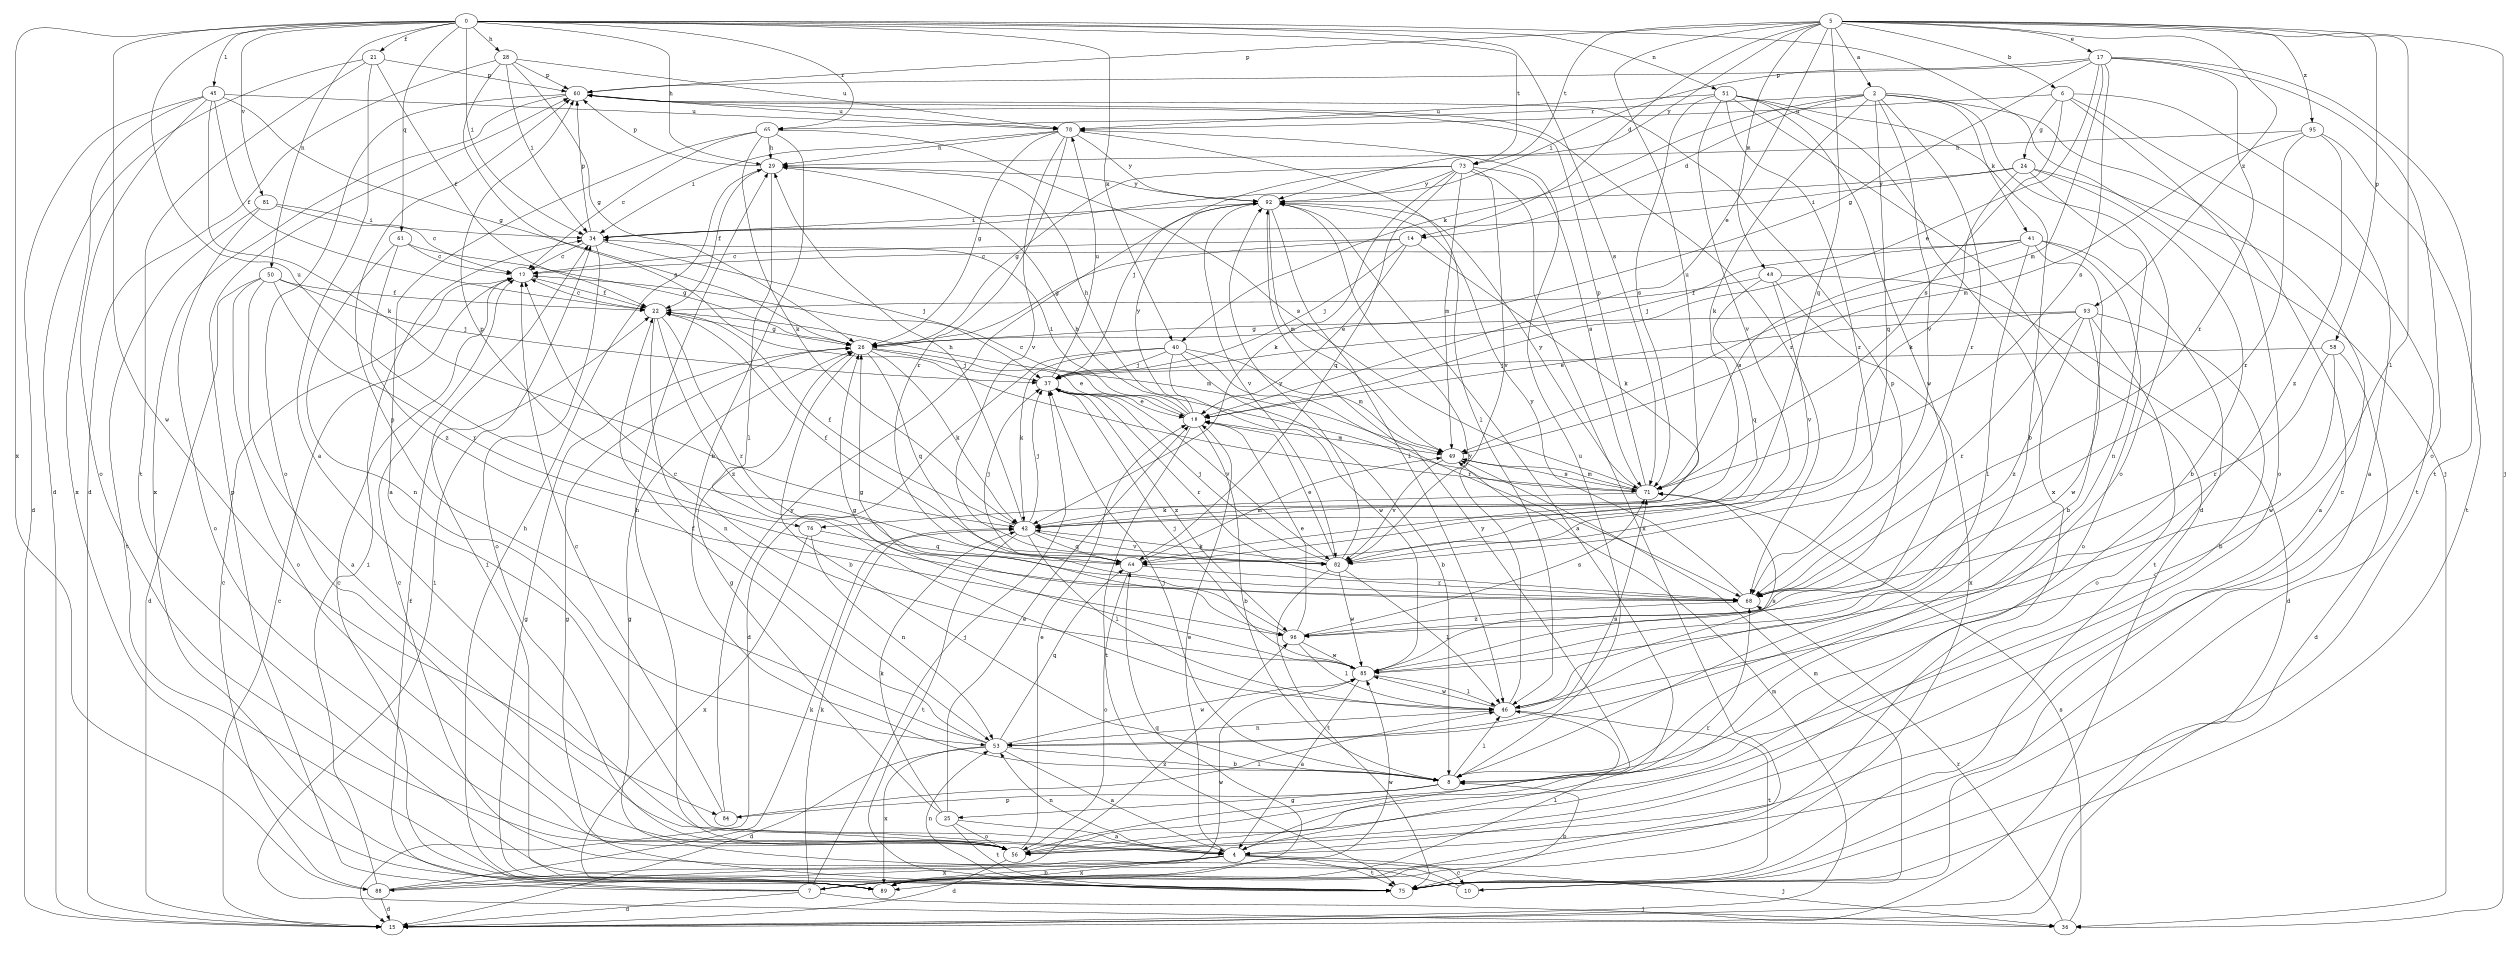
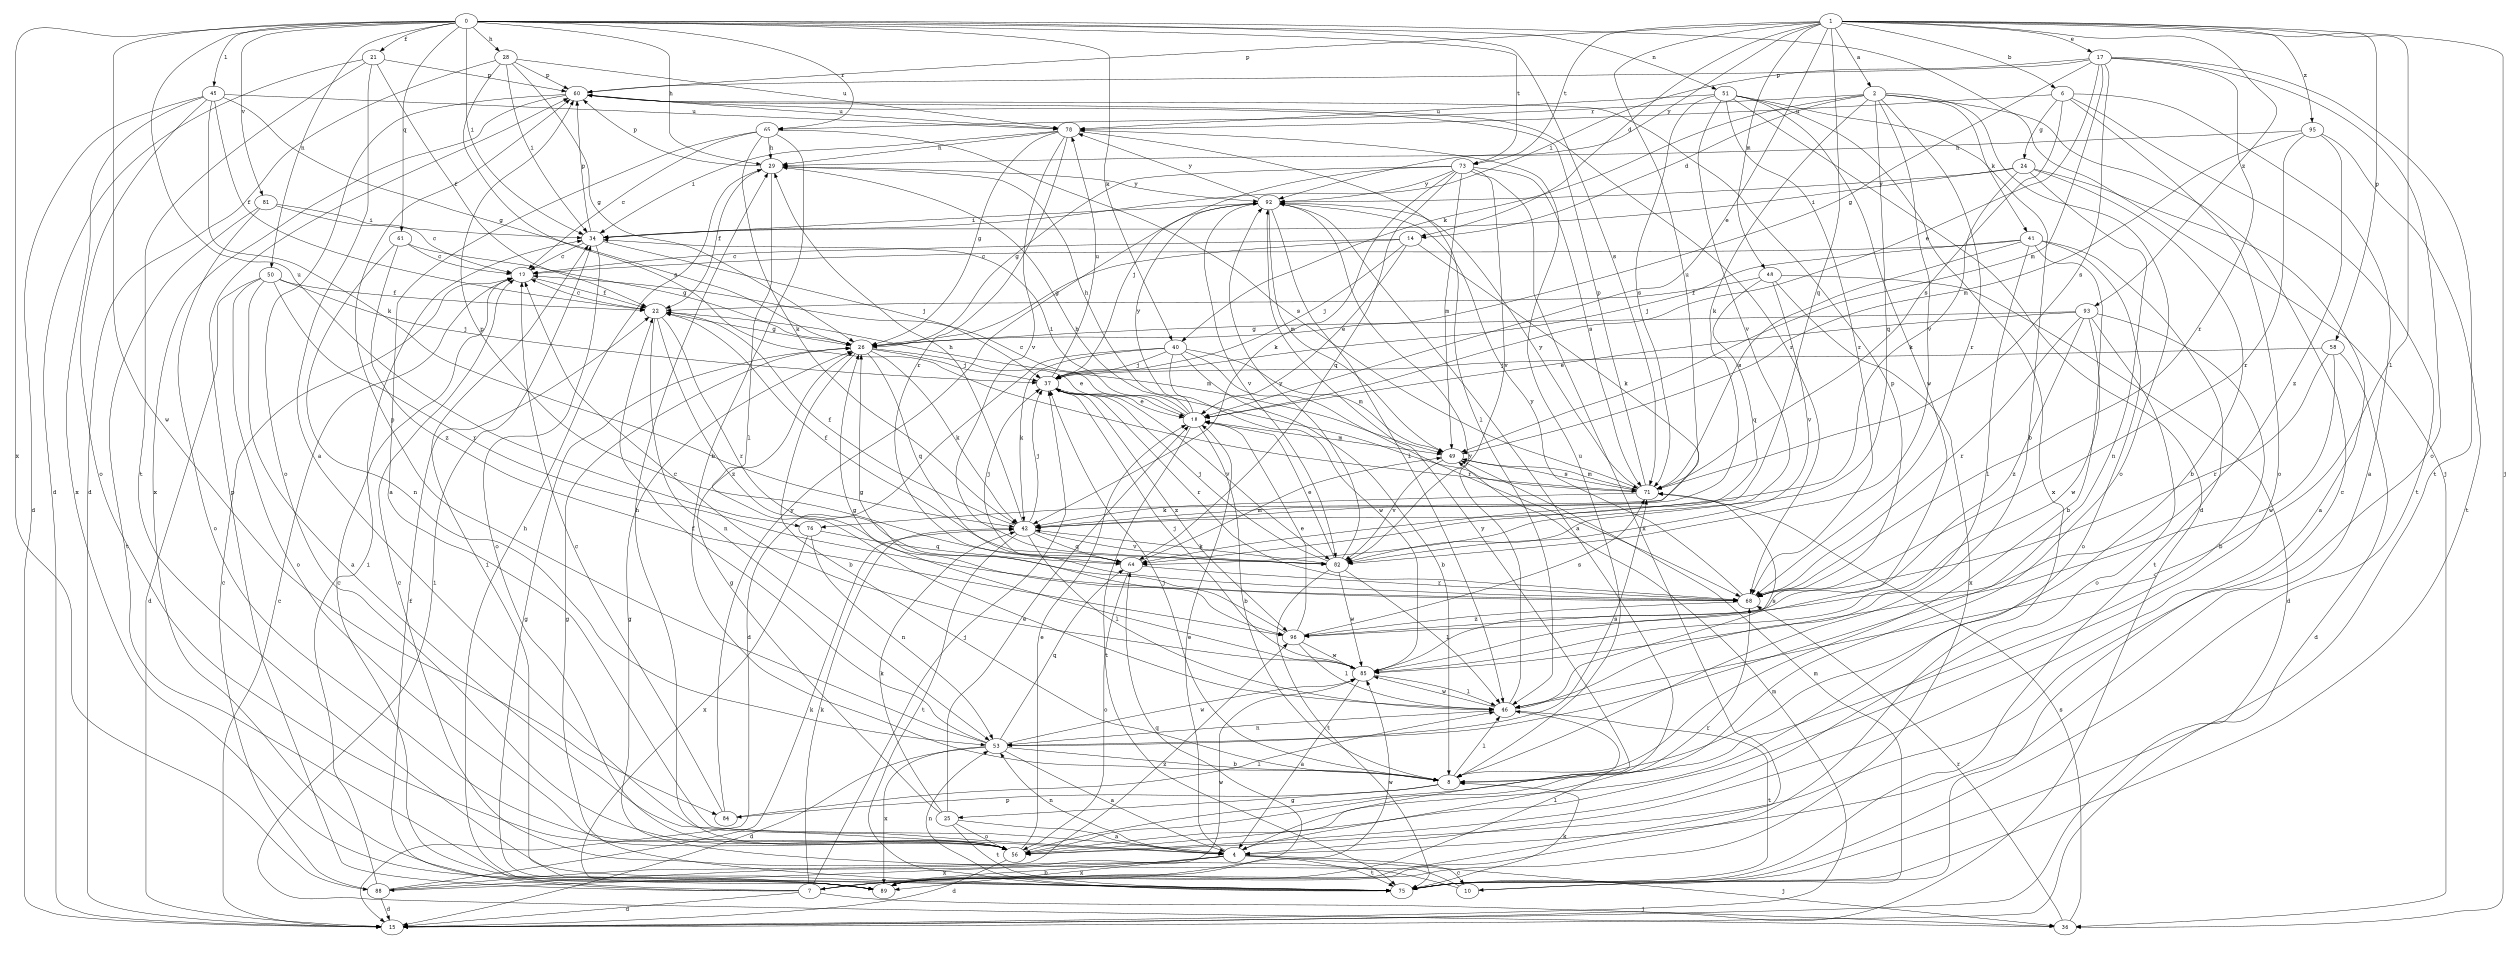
  strict digraph {
    fontname="Courier Prime"
    node [fontname="Courier Prime"]
    edge [fontname="Courier Prime"]
    0
    21
    28
    29
    34
    36
    40
    45
    50
    51
    61
    65
    71
    73
    76
    81
    84
    88
    60
    4
    75
    15
    22
    78
    26
    46
    92
    56
    37
    12
    68
    42
    85
    8
    49
    89
    82
    53
    96
    64
-   1 [label=5]
+   1
    2
    6
    14
    17
    18
    48
    58
    93
    95
    10
    41
    24
    7
    25
    0 -> 21 [label=f]
    0 -> 28 [label=h]
    0 -> 29 [label=h]
    0 -> 34 [label=i]
    0 -> 36 [label=j]
    0 -> 40 [label=k]
    0 -> 45 [label=l]
    0 -> 50 [label=n]
    0 -> 51 [label=n]
    0 -> 61 [label=q]
    0 -> 65 [label=r]
    0 -> 71 [label=s]
    0 -> 73 [label=t]
    0 -> 76 [label=u]
    0 -> 81 [label=v]
    0 -> 84 [label=w]
    0 -> 88 [label=x]
    21 -> 60 [label=p]
    21 -> 4 [label=a]
    21 -> 75 [label=t]
    21 -> 15 [label=d]
    21 -> 22 [label=f]
    28 -> 34 [label=i]
    28 -> 71 [label=s]
    28 -> 60 [label=p]
    28 -> 15 [label=d]
    28 -> 78 [label=u]
    28 -> 26 [label=g]
    29 -> 60 [label=p]
    29 -> 22 [label=f]
    29 -> 46 [label=l]
    29 -> 92 [label=y]
    34 -> 60 [label=p]
    34 -> 56 [label=o]
    34 -> 37 [label=j]
    34 -> 12 [label=c]
    36 -> 34 [label=i]
    36 -> 71 [label=s]
    36 -> 68 [label=r]
    40 -> 15 [label=d]
    40 -> 37 [label=j]
    40 -> 68 [label=r]
    40 -> 42 [label=k]
    40 -> 85 [label=w]
    40 -> 8 [label=b]
    40 -> 49 [label=m]
    45 -> 15 [label=d]
    45 -> 22 [label=f]
    45 -> 78 [label=u]
    45 -> 26 [label=g]
    45 -> 56 [label=o]
    45 -> 42 [label=k]
    45 -> 89 [label=x]
    50 -> 4 [label=a]
    50 -> 15 [label=d]
    50 -> 22 [label=f]
    50 -> 56 [label=o]
    50 -> 37 [label=j]
    50 -> 68 [label=r]
    51 -> 71 [label=s]
    51 -> 15 [label=d]
    51 -> 78 [label=u]
    51 -> 68 [label=r]
    51 -> 85 [label=w]
    51 -> 8 [label=b]
    51 -> 89 [label=x]
    51 -> 82 [label=v]
    61 -> 26 [label=g]
    61 -> 12 [label=c]
    61 -> 53 [label=n]
    61 -> 96 [label=z]
    65 -> 29 [label=h]
    65 -> 71 [label=s]
    65 -> 4 [label=a]
    65 -> 12 [label=c]
    65 -> 42 [label=k]
    65 -> 8 [label=b]
    71 -> 29 [label=h]
    71 -> 60 [label=p]
    71 -> 92 [label=y]
    71 -> 42 [label=k]
    71 -> 49 [label=m]
    73 -> 71 [label=s]
    73 -> 26 [label=g]
    73 -> 92 [label=y]
    73 -> 37 [label=j]
    73 -> 42 [label=k]
    73 -> 49 [label=m]
    73 -> 89 [label=x]
    73 -> 82 [label=v]
    73 -> 64 [label=q]
    76 -> 89 [label=x]
    76 -> 53 [label=n]
    76 -> 64 [label=q]
    81 -> 34 [label=i]
    81 -> 75 [label=t]
    81 -> 56 [label=o]
    81 -> 12 [label=c]
    84 -> 46 [label=l]
    84 -> 92 [label=y]
    84 -> 12 [label=c]
    88 -> 34 [label=i]
    88 -> 15 [label=d]
    88 -> 12 [label=c]
    88 -> 42 [label=k]
    88 -> 85 [label=w]
    88 -> 96 [label=z]
    60 -> 78 [label=u]
    60 -> 56 [label=o]
    60 -> 68 [label=r]
    60 -> 89 [label=x]
    4 -> 36 [label=j]
    4 -> 88 [label=x]
    4 -> 75 [label=t]
    4 -> 92 [label=y]
    4 -> 89 [label=x]
    4 -> 53 [label=n]
    4 -> 18 [label=e]
    4 -> 10 [label=c]
    4 -> 7 [label=b]
    75 -> 34 [label=i]
    75 -> 26 [label=g]
-   75 -> 8 [label=b]
+   75 -> 8 [label=k]
    75 -> 53 [label=n]
    15 -> 12 [label=c]
    15 -> 49 [label=m]
    22 -> 26 [label=g]
    22 -> 12 [label=c]
    22 -> 68 [label=r]
    22 -> 49 [label=m]
    22 -> 53 [label=n]
    22 -> 96 [label=z]
    78 -> 29 [label=h]
    78 -> 34 [label=i]
    78 -> 26 [label=g]
    78 -> 46 [label=l]
-   78 -> 92 [label=y]
+   92 -> 78 [label=y]
    78 -> 68 [label=r]
    78 -> 82 [label=v]
    26 -> 37 [label=j]
    26 -> 42 [label=k]
    26 -> 8 [label=b]
    26 -> 64 [label=q]
    26 -> 18 [label=e]
    46 -> 71 [label=s]
    46 -> 75 [label=t]
    46 -> 92 [label=y]
    46 -> 85 [label=w]
    46 -> 53 [label=n]
    92 -> 34 [label=i]
    92 -> 4 [label=a]
    92 -> 46 [label=l]
    92 -> 49 [label=m]
    92 -> 82 [label=v]
    56 -> 29 [label=h]
    56 -> 15 [label=d]
    56 -> 68 [label=r]
    56 -> 18 [label=e]
    37 -> 78 [label=u]
    37 -> 68 [label=r]
    37 -> 82 [label=v]
    37 -> 96 [label=z]
    37 -> 18 [label=e]
    12 -> 22 [label=f]
    68 -> 92 [label=y]
    68 -> 96 [label=z]
    42 -> 29 [label=h]
    42 -> 75 [label=t]
    42 -> 22 [label=f]
    42 -> 46 [label=l]
    42 -> 37 [label=j]
    42 -> 82 [label=v]
    42 -> 64 [label=q]
    85 -> 60 [label=p]
    85 -> 4 [label=a]
    85 -> 26 [label=g]
    85 -> 46 [label=l]
    85 -> 37 [label=j]
    85 -> 12 [label=c]
    8 -> 84 [label=p]
    8 -> 78 [label=u]
    8 -> 46 [label=l]
    8 -> 37 [label=j]
    8 -> 25 [label=g]
    49 -> 71 [label=s]
    49 -> 82 [label=v]
    89 -> 26 [label=g]
    89 -> 12 [label=c]
    89 -> 64 [label=q]
    82 -> 75 [label=t]
    82 -> 22 [label=f]
    82 -> 46 [label=l]
    82 -> 92 [label=y]
    82 -> 37 [label=j]
    82 -> 42 [label=k]
    82 -> 85 [label=w]
    82 -> 18 [label=e]
    53 -> 71 [label=s]
    53 -> 60 [label=p]
    53 -> 4 [label=a]
    53 -> 15 [label=d]
    53 -> 22 [label=f]
    53 -> 85 [label=w]
    53 -> 8 [label=b]
    53 -> 89 [label=x]
    53 -> 64 [label=q]
    96 -> 71 [label=s]
    96 -> 26 [label=g]
    96 -> 46 [label=l]
    96 -> 85 [label=w]
    96 -> 18 [label=e]
    64 -> 60 [label=p]
    64 -> 56 [label=o]
    64 -> 37 [label=j]
    64 -> 68 [label=r]
    64 -> 49 [label=m]
    1 -> 36 [label=j]
    1 -> 73 [label=t]
    1 -> 76 [label=u]
    1 -> 60 [label=p]
    1 -> 46 [label=l]
    1 -> 92 [label=y]
    1 -> 64 [label=q]
    1 -> 2 [label=a]
    1 -> 6 [label=b]
    1 -> 14 [label=d]
    1 -> 17 [label=e]
    1 -> 18 [label=e]
    1 -> 48 [label=m]
    1 -> 58 [label=p]
    1 -> 93 [label=z]
    1 -> 95 [label=z]
    2 -> 40 [label=k]
    2 -> 65 [label=r]
    2 -> 56 [label=o]
    2 -> 68 [label=r]
    2 -> 42 [label=k]
    2 -> 82 [label=v]
    2 -> 64 [label=q]
    2 -> 14 [label=d]
    2 -> 10 [label=c]
    2 -> 41 [label=k]
    6 -> 71 [label=s]
    6 -> 4 [label=a]
    6 -> 75 [label=t]
    6 -> 78 [label=u]
    6 -> 56 [label=o]
    6 -> 24 [label=g]
    14 -> 26 [label=g]
    14 -> 37 [label=j]
    14 -> 12 [label=c]
    14 -> 42 [label=k]
    14 -> 18 [label=e]
    17 -> 34 [label=i]
    17 -> 71 [label=s]
    17 -> 60 [label=p]
    17 -> 75 [label=t]
    17 -> 26 [label=g]
    17 -> 56 [label=o]
    17 -> 68 [label=r]
    17 -> 49 [label=m]
    17 -> 18 [label=e]
    18 -> 29 [label=h]
    18 -> 34 [label=i]
    18 -> 75 [label=t]
    18 -> 92 [label=y]
    18 -> 12 [label=c]
    18 -> 8 [label=b]
    18 -> 49 [label=m]
    48 -> 15 [label=d]
    48 -> 22 [label=f]
    48 -> 89 [label=x]
    48 -> 82 [label=v]
    48 -> 64 [label=q]
    58 -> 15 [label=d]
    58 -> 37 [label=j]
    58 -> 68 [label=r]
    58 -> 85 [label=w]
    93 -> 26 [label=g]
    93 -> 56 [label=o]
    93 -> 68 [label=r]
    93 -> 85 [label=w]
    93 -> 8 [label=b]
    93 -> 96 [label=z]
    93 -> 18 [label=e]
    95 -> 29 [label=h]
    95 -> 75 [label=t]
    95 -> 68 [label=r]
    95 -> 49 [label=m]
    95 -> 96 [label=z]
    10 -> 26 [label=g]
    10 -> 12 [label=c]
    10 -> 49 [label=m]
    41 -> 71 [label=s]
    41 -> 75 [label=t]
    41 -> 46 [label=l]
    41 -> 56 [label=o]
    41 -> 37 [label=j]
    41 -> 12 [label=c]
    41 -> 8 [label=b]
    24 -> 34 [label=i]
    24 -> 4 [label=a]
    24 -> 92 [label=y]
    24 -> 42 [label=k]
    24 -> 8 [label=b]
    24 -> 53 [label=n]
    7 -> 29 [label=h]
    7 -> 36 [label=j]
    7 -> 60 [label=p]
    7 -> 15 [label=d]
    7 -> 22 [label=f]
    7 -> 46 [label=l]
    7 -> 37 [label=j]
    7 -> 42 [label=k]
    7 -> 85 [label=w]
    25 -> 4 [label=a]
    25 -> 75 [label=t]
    25 -> 26 [label=g]
    25 -> 56 [label=o]
    25 -> 42 [label=k]
    25 -> 18 [label=e]
  }
